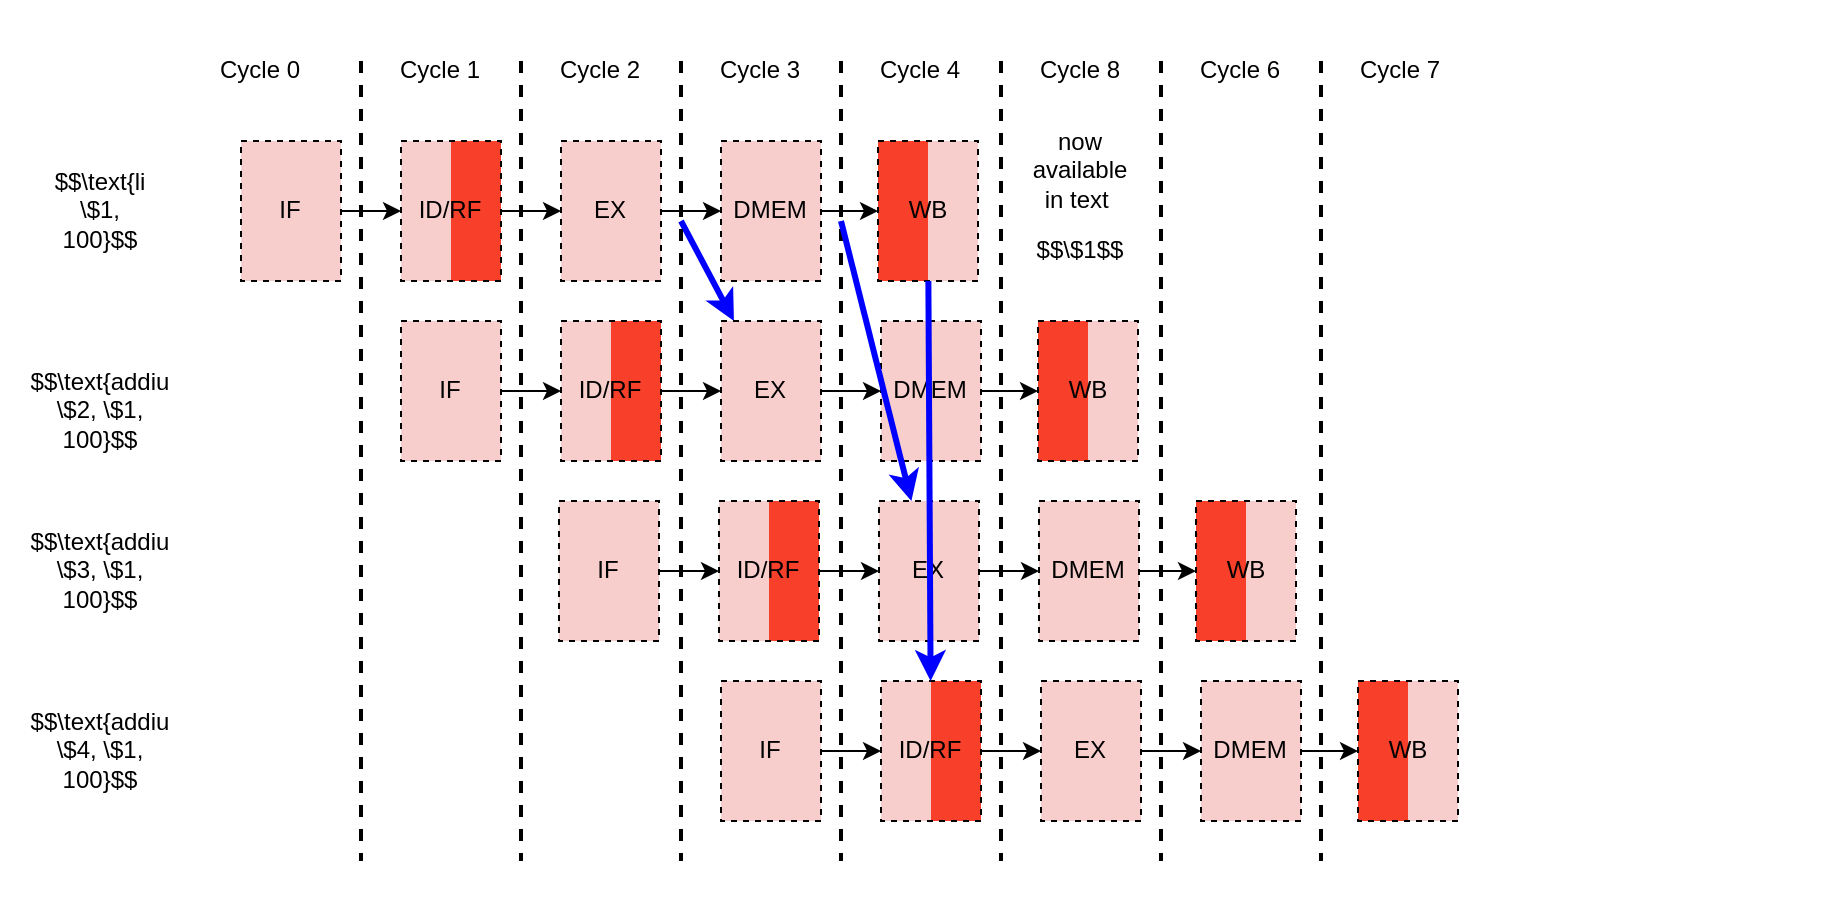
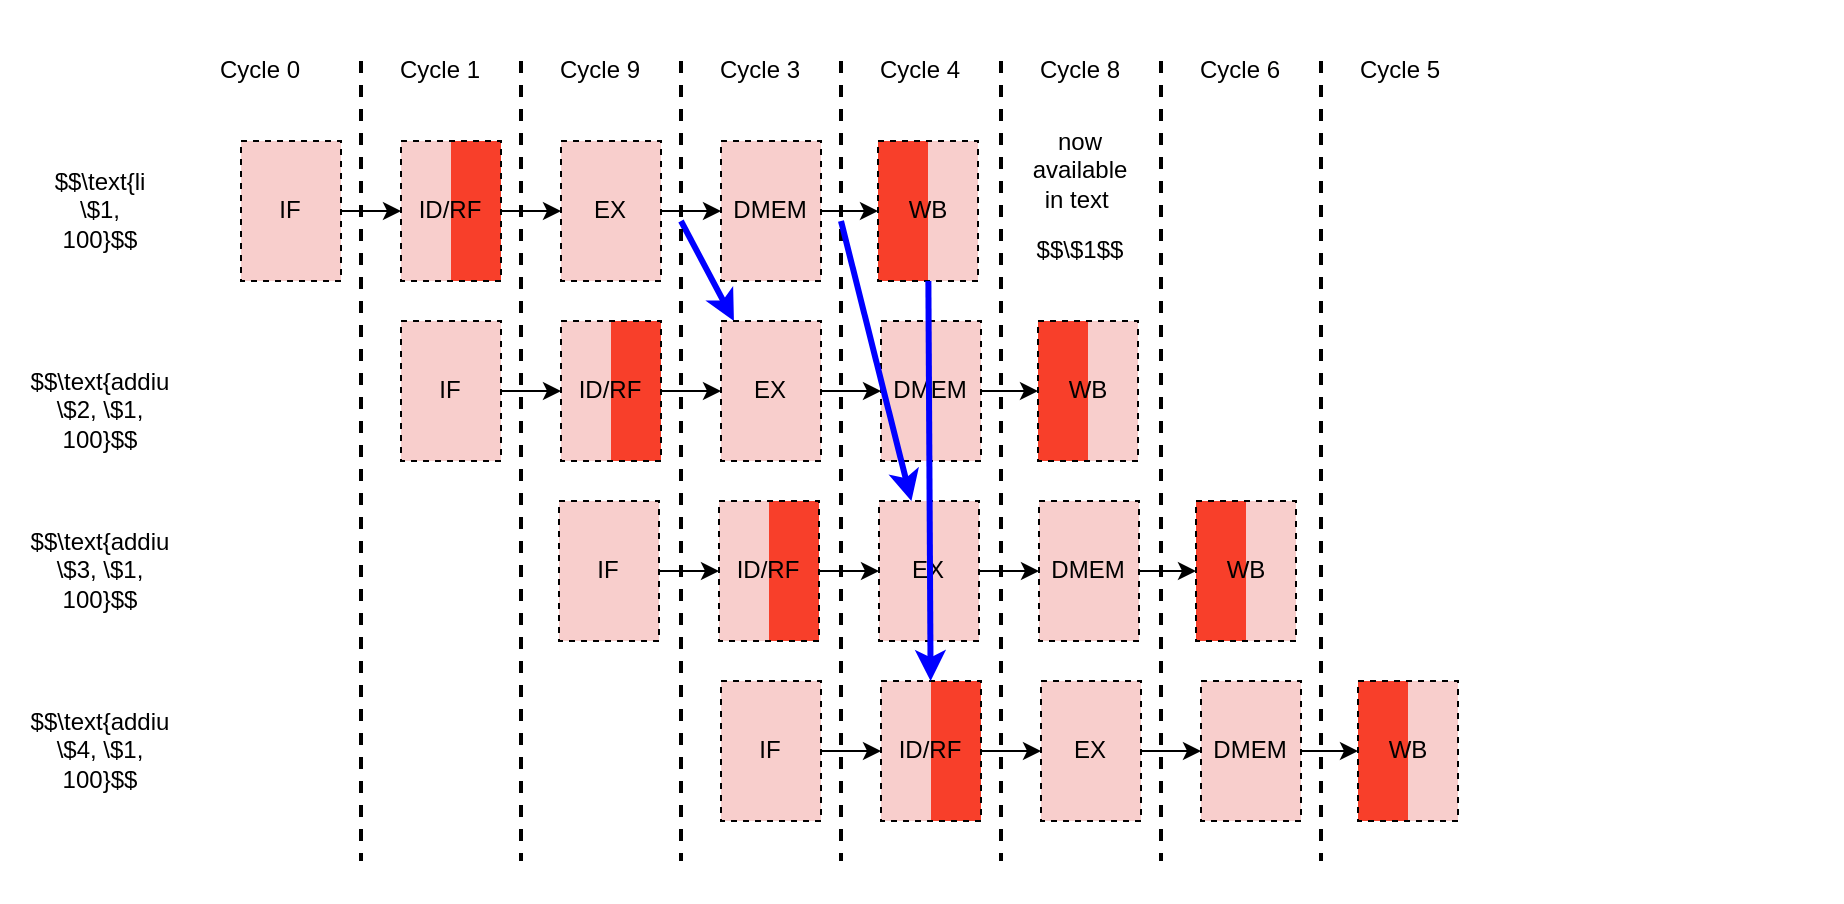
  <mxCell id="0" />
  <mxCell id="1" parent="0" />
  <mxCell id="2" style="edgeStyle=orthogonalEdgeStyle;rounded=0;orthogonalLoop=1;jettySize=auto;html=1;exitX=1;exitY=0.5;exitDx=0;exitDy=0;entryX=0;entryY=0.5;entryDx=0;entryDy=0;" edge="1" parent="1" source="13" target="5"><mxGeometry relative="1" as="geometry"><mxPoint x="350" y="105" as="sourcePoint" /></mxGeometry></mxCell>
  <mxCell id="3" style="edgeStyle=orthogonalEdgeStyle;rounded=0;orthogonalLoop=1;jettySize=auto;html=1;exitX=1;exitY=0.5;exitDx=0;exitDy=0;entryX=0;entryY=0.5;entryDx=0;entryDy=0;" edge="1" parent="1" source="5" target="9"><mxGeometry relative="1" as="geometry" /></mxCell>
  <mxCell id="4" style="rounded=0;orthogonalLoop=1;jettySize=auto;html=1;strokeWidth=3;strokeColor=#0000FF;" edge="1" parent="1" target="20"><mxGeometry relative="1" as="geometry"><mxPoint x="340" y="110" as="sourcePoint" /></mxGeometry></mxCell>
  <mxCell id="5" value="EX" style="rounded=0;whiteSpace=wrap;html=1;dashed=1;fillColor=#f8cecc;strokeColor=#000000;" vertex="1" parent="1"><mxGeometry x="280" y="70" width="50" height="70" as="geometry" /></mxCell>
  <mxCell id="6" style="edgeStyle=orthogonalEdgeStyle;rounded=0;orthogonalLoop=1;jettySize=auto;html=1;exitX=1;exitY=0.5;exitDx=0;exitDy=0;entryX=0;entryY=0.5;entryDx=0;entryDy=0;" edge="1" parent="1" source="7" target="13"><mxGeometry relative="1" as="geometry" /></mxCell>
  <mxCell id="7" value="IF" style="rounded=0;whiteSpace=wrap;html=1;dashed=1;fillColor=#f8cecc;strokeColor=#000000;" vertex="1" parent="1"><mxGeometry x="120" y="70" width="50" height="70" as="geometry" /></mxCell>
  <mxCell id="8" style="edgeStyle=orthogonalEdgeStyle;rounded=0;orthogonalLoop=1;jettySize=auto;html=1;exitX=1;exitY=0.5;exitDx=0;exitDy=0;entryX=0;entryY=0.5;entryDx=0;entryDy=0;" edge="1" parent="1" source="9" target="17"><mxGeometry relative="1" as="geometry" /></mxCell>
  <mxCell id="9" value="DMEM" style="rounded=0;whiteSpace=wrap;html=1;fillColor=#f8cecc;strokeColor=#000000;strokeWidth=1;dashed=1;" vertex="1" parent="1"><mxGeometry x="360" y="70" width="50" height="70" as="geometry" /></mxCell>
  <mxCell id="10" value="" style="group" vertex="1" connectable="0" parent="1"><mxGeometry x="200" y="70" width="50" height="70" as="geometry" /></mxCell>
  <mxCell id="11" value="" style="rounded=0;whiteSpace=wrap;html=1;dashed=1;strokeColor=none;fillColor=#f8cecc;" vertex="1" parent="10"><mxGeometry width="25" height="70" as="geometry" /></mxCell>
  <mxCell id="12" value="" style="rounded=0;whiteSpace=wrap;html=1;dashed=1;strokeColor=none;fillColor=#F83F2A;" vertex="1" parent="10"><mxGeometry x="25" width="25" height="70" as="geometry" /></mxCell>
  <mxCell id="13" value="ID/RF" style="rounded=0;whiteSpace=wrap;html=1;dashed=1;fillColor=none;strokeColor=default;" vertex="1" parent="10"><mxGeometry width="50" height="70" as="geometry" /></mxCell>
  <mxCell id="14" value="" style="group" vertex="1" connectable="0" parent="1"><mxGeometry x="438.5" y="70" width="50" height="70" as="geometry" /></mxCell>
  <mxCell id="15" value="" style="rounded=0;whiteSpace=wrap;html=1;dashed=1;strokeColor=none;fillColor=#f8cecc;" vertex="1" parent="14"><mxGeometry x="25" width="25" height="70" as="geometry" /></mxCell>
  <mxCell id="16" value="" style="rounded=0;whiteSpace=wrap;html=1;dashed=1;strokeColor=none;fillColor=#F83F2A;" vertex="1" parent="14"><mxGeometry width="25" height="70" as="geometry" /></mxCell>
  <mxCell id="17" value="WB" style="rounded=0;whiteSpace=wrap;html=1;dashed=1;fillColor=none;strokeColor=default;" vertex="1" parent="14"><mxGeometry width="50" height="70" as="geometry" /></mxCell>
  <mxCell id="18" style="edgeStyle=orthogonalEdgeStyle;rounded=0;orthogonalLoop=1;jettySize=auto;html=1;exitX=1;exitY=0.5;exitDx=0;exitDy=0;entryX=0;entryY=0.5;entryDx=0;entryDy=0;" edge="1" parent="1" source="28" target="20"><mxGeometry relative="1" as="geometry"><mxPoint x="430" y="195" as="sourcePoint" /></mxGeometry></mxCell>
  <mxCell id="19" style="edgeStyle=orthogonalEdgeStyle;rounded=0;orthogonalLoop=1;jettySize=auto;html=1;exitX=1;exitY=0.5;exitDx=0;exitDy=0;entryX=0;entryY=0.5;entryDx=0;entryDy=0;" edge="1" parent="1" source="20" target="24"><mxGeometry relative="1" as="geometry" /></mxCell>
  <mxCell id="20" value="EX" style="rounded=0;whiteSpace=wrap;html=1;dashed=1;fillColor=#f8cecc;strokeColor=#000000;" vertex="1" parent="1"><mxGeometry x="360" y="160" width="50" height="70" as="geometry" /></mxCell>
  <mxCell id="21" style="edgeStyle=orthogonalEdgeStyle;rounded=0;orthogonalLoop=1;jettySize=auto;html=1;exitX=1;exitY=0.5;exitDx=0;exitDy=0;entryX=0;entryY=0.5;entryDx=0;entryDy=0;" edge="1" parent="1" source="22" target="28"><mxGeometry relative="1" as="geometry" /></mxCell>
  <mxCell id="22" value="IF" style="rounded=0;whiteSpace=wrap;html=1;dashed=1;fillColor=#f8cecc;strokeColor=#000000;" vertex="1" parent="1"><mxGeometry x="200" y="160" width="50" height="70" as="geometry" /></mxCell>
  <mxCell id="23" style="edgeStyle=orthogonalEdgeStyle;rounded=0;orthogonalLoop=1;jettySize=auto;html=1;exitX=1;exitY=0.5;exitDx=0;exitDy=0;entryX=0;entryY=0.5;entryDx=0;entryDy=0;" edge="1" parent="1" source="24" target="32"><mxGeometry relative="1" as="geometry" /></mxCell>
  <mxCell id="24" value="DMEM" style="rounded=0;whiteSpace=wrap;html=1;fillColor=#f8cecc;strokeColor=#000000;strokeWidth=1;dashed=1;" vertex="1" parent="1"><mxGeometry x="440" y="160" width="50" height="70" as="geometry" /></mxCell>
  <mxCell id="25" value="" style="group" vertex="1" connectable="0" parent="1"><mxGeometry x="280" y="160" width="50" height="70" as="geometry" /></mxCell>
  <mxCell id="26" value="" style="rounded=0;whiteSpace=wrap;html=1;dashed=1;strokeColor=none;fillColor=#f8cecc;" vertex="1" parent="25"><mxGeometry width="25" height="70" as="geometry" /></mxCell>
  <mxCell id="27" value="" style="rounded=0;whiteSpace=wrap;html=1;dashed=1;strokeColor=none;fillColor=#F83F2A;" vertex="1" parent="25"><mxGeometry x="25" width="25" height="70" as="geometry" /></mxCell>
  <mxCell id="28" value="ID/RF" style="rounded=0;whiteSpace=wrap;html=1;dashed=1;fillColor=none;strokeColor=default;" vertex="1" parent="25"><mxGeometry width="50" height="70" as="geometry" /></mxCell>
  <mxCell id="29" value="" style="group" vertex="1" connectable="0" parent="1"><mxGeometry x="518.5" y="160" width="50" height="70" as="geometry" /></mxCell>
  <mxCell id="30" value="" style="rounded=0;whiteSpace=wrap;html=1;dashed=1;strokeColor=none;fillColor=#f8cecc;" vertex="1" parent="29"><mxGeometry x="25" width="25" height="70" as="geometry" /></mxCell>
  <mxCell id="31" value="" style="rounded=0;whiteSpace=wrap;html=1;dashed=1;strokeColor=none;fillColor=#F83F2A;" vertex="1" parent="29"><mxGeometry width="25" height="70" as="geometry" /></mxCell>
  <mxCell id="32" value="WB" style="rounded=0;whiteSpace=wrap;html=1;dashed=1;fillColor=none;strokeColor=default;" vertex="1" parent="29"><mxGeometry width="50" height="70" as="geometry" /></mxCell>
  <mxCell id="33" style="edgeStyle=orthogonalEdgeStyle;rounded=0;orthogonalLoop=1;jettySize=auto;html=1;exitX=1;exitY=0.5;exitDx=0;exitDy=0;entryX=0;entryY=0.5;entryDx=0;entryDy=0;" edge="1" parent="1" source="43" target="35"><mxGeometry relative="1" as="geometry"><mxPoint x="509" y="285" as="sourcePoint" /></mxGeometry></mxCell>
  <mxCell id="34" style="edgeStyle=orthogonalEdgeStyle;rounded=0;orthogonalLoop=1;jettySize=auto;html=1;exitX=1;exitY=0.5;exitDx=0;exitDy=0;entryX=0;entryY=0.5;entryDx=0;entryDy=0;" edge="1" parent="1" source="35" target="39"><mxGeometry relative="1" as="geometry" /></mxCell>
  <mxCell id="35" value="EX" style="rounded=0;whiteSpace=wrap;html=1;dashed=1;fillColor=#f8cecc;strokeColor=#000000;" vertex="1" parent="1"><mxGeometry x="439" y="250" width="50" height="70" as="geometry" /></mxCell>
  <mxCell id="36" style="edgeStyle=orthogonalEdgeStyle;rounded=0;orthogonalLoop=1;jettySize=auto;html=1;exitX=1;exitY=0.5;exitDx=0;exitDy=0;entryX=0;entryY=0.5;entryDx=0;entryDy=0;" edge="1" parent="1" source="37" target="43"><mxGeometry relative="1" as="geometry" /></mxCell>
  <mxCell id="37" value="IF" style="rounded=0;whiteSpace=wrap;html=1;dashed=1;fillColor=#f8cecc;strokeColor=#000000;" vertex="1" parent="1"><mxGeometry x="279" y="250" width="50" height="70" as="geometry" /></mxCell>
  <mxCell id="38" style="edgeStyle=orthogonalEdgeStyle;rounded=0;orthogonalLoop=1;jettySize=auto;html=1;exitX=1;exitY=0.5;exitDx=0;exitDy=0;entryX=0;entryY=0.5;entryDx=0;entryDy=0;" edge="1" parent="1" source="39" target="47"><mxGeometry relative="1" as="geometry" /></mxCell>
  <mxCell id="39" value="DMEM" style="rounded=0;whiteSpace=wrap;html=1;fillColor=#f8cecc;strokeColor=#000000;strokeWidth=1;dashed=1;" vertex="1" parent="1"><mxGeometry x="519" y="250" width="50" height="70" as="geometry" /></mxCell>
  <mxCell id="40" value="" style="group" vertex="1" connectable="0" parent="1"><mxGeometry x="359" y="250" width="50" height="70" as="geometry" /></mxCell>
  <mxCell id="41" value="" style="rounded=0;whiteSpace=wrap;html=1;dashed=1;strokeColor=none;fillColor=#f8cecc;" vertex="1" parent="40"><mxGeometry width="25" height="70" as="geometry" /></mxCell>
  <mxCell id="42" value="" style="rounded=0;whiteSpace=wrap;html=1;dashed=1;strokeColor=none;fillColor=#F83F2A;" vertex="1" parent="40"><mxGeometry x="25" width="25" height="70" as="geometry" /></mxCell>
  <mxCell id="43" value="ID/RF" style="rounded=0;whiteSpace=wrap;html=1;dashed=1;fillColor=none;strokeColor=default;" vertex="1" parent="40"><mxGeometry width="50" height="70" as="geometry" /></mxCell>
  <mxCell id="44" value="" style="group" vertex="1" connectable="0" parent="1"><mxGeometry x="597.5" y="250" width="50" height="70" as="geometry" /></mxCell>
  <mxCell id="45" value="" style="rounded=0;whiteSpace=wrap;html=1;dashed=1;strokeColor=none;fillColor=#f8cecc;" vertex="1" parent="44"><mxGeometry x="25" width="25" height="70" as="geometry" /></mxCell>
  <mxCell id="46" value="" style="rounded=0;whiteSpace=wrap;html=1;dashed=1;strokeColor=none;fillColor=#F83F2A;" vertex="1" parent="44"><mxGeometry width="25" height="70" as="geometry" /></mxCell>
  <mxCell id="47" value="WB" style="rounded=0;whiteSpace=wrap;html=1;dashed=1;fillColor=none;strokeColor=default;" vertex="1" parent="44"><mxGeometry width="50" height="70" as="geometry" /></mxCell>
  <mxCell id="48" value="Cycle 1" style="text;html=1;strokeColor=none;fillColor=none;align=center;verticalAlign=middle;whiteSpace=wrap;rounded=0;strokeWidth=4;" vertex="1" parent="1"><mxGeometry x="180" y="20" width="80" height="30" as="geometry" /></mxCell>
  <mxCell id="49" value="Cycle 0" style="text;html=1;strokeColor=none;fillColor=none;align=center;verticalAlign=middle;whiteSpace=wrap;rounded=0;strokeWidth=4;" vertex="1" parent="1"><mxGeometry x="90" y="20" width="80" height="30" as="geometry" /></mxCell>
- <mxCell id="50" value="Cycle 2" style="text;html=1;strokeColor=none;fillColor=none;align=center;verticalAlign=middle;whiteSpace=wrap;rounded=0;strokeWidth=4;" vertex="1" parent="1"><mxGeometry x="260" y="20" width="80" height="30" as="geometry" /></mxCell>
+ <mxCell id="50" value="Cycle 9" style="text;html=1;strokeColor=none;fillColor=none;align=center;verticalAlign=middle;whiteSpace=wrap;rounded=0;strokeWidth=4;" vertex="1" parent="1"><mxGeometry x="260" y="20" width="80" height="30" as="geometry" /></mxCell>
  <mxCell id="51" value="Cycle 3" style="text;html=1;strokeColor=none;fillColor=none;align=center;verticalAlign=middle;whiteSpace=wrap;rounded=0;strokeWidth=4;" vertex="1" parent="1"><mxGeometry x="340" y="20" width="80" height="30" as="geometry" /></mxCell>
  <mxCell id="52" value="Cycle 4" style="text;html=1;strokeColor=none;fillColor=none;align=center;verticalAlign=middle;whiteSpace=wrap;rounded=0;strokeWidth=4;" vertex="1" parent="1"><mxGeometry x="420" y="20" width="80" height="30" as="geometry" /></mxCell>
  <mxCell id="53" value="Cycle 8" style="text;html=1;strokeColor=none;fillColor=none;align=center;verticalAlign=middle;whiteSpace=wrap;rounded=0;strokeWidth=4;" vertex="1" parent="1"><mxGeometry x="500" y="20" width="80" height="30" as="geometry" /></mxCell>
  <mxCell id="54" value="Cycle 6" style="text;html=1;strokeColor=none;fillColor=none;align=center;verticalAlign=middle;whiteSpace=wrap;rounded=0;strokeWidth=4;" vertex="1" parent="1"><mxGeometry x="580" y="20" width="80" height="30" as="geometry" /></mxCell>
- <mxCell id="55" value="Cycle 7" style="text;html=1;strokeColor=none;fillColor=none;align=center;verticalAlign=middle;whiteSpace=wrap;rounded=0;strokeWidth=4;" vertex="1" parent="1"><mxGeometry x="660" y="20" width="80" height="30" as="geometry" /></mxCell>
+ <mxCell id="55" value="Cycle 5" style="text;html=1;strokeColor=none;fillColor=none;align=center;verticalAlign=middle;whiteSpace=wrap;rounded=0;strokeWidth=4;" vertex="1" parent="1"><mxGeometry x="660" y="20" width="80" height="30" as="geometry" /></mxCell>
  <mxCell id="56" value="$$\text{li \$1, 100}$$" style="text;html=1;strokeColor=none;fillColor=none;align=center;verticalAlign=middle;whiteSpace=wrap;rounded=0;" vertex="1" parent="1"><mxGeometry x="20" y="90" width="60" height="30" as="geometry" /></mxCell>
  <mxCell id="57" value="$$\text{addiu \$2, \$1, 100}$$" style="text;html=1;strokeColor=none;fillColor=none;align=center;verticalAlign=middle;whiteSpace=wrap;rounded=0;" vertex="1" parent="1"><mxGeometry x="20" y="190" width="60" height="30" as="geometry" /></mxCell>
  <mxCell id="58" value="$$\text{addiu \$3, \$1, 100}$$" style="text;html=1;strokeColor=none;fillColor=none;align=center;verticalAlign=middle;whiteSpace=wrap;rounded=0;" vertex="1" parent="1"><mxGeometry x="20" y="270" width="60" height="30" as="geometry" /></mxCell>
  <mxCell id="59" value="$$\text{addiu \$4, \$1, 100}$$" style="text;html=1;strokeColor=none;fillColor=none;align=center;verticalAlign=middle;whiteSpace=wrap;rounded=0;" vertex="1" parent="1"><mxGeometry x="20" y="360" width="60" height="30" as="geometry" /></mxCell>
  <mxCell id="60" style="edgeStyle=orthogonalEdgeStyle;rounded=0;orthogonalLoop=1;jettySize=auto;html=1;exitX=1;exitY=0.5;exitDx=0;exitDy=0;entryX=0;entryY=0.5;entryDx=0;entryDy=0;" edge="1" parent="1" source="70" target="62"><mxGeometry relative="1" as="geometry"><mxPoint x="590" y="375" as="sourcePoint" /></mxGeometry></mxCell>
  <mxCell id="61" style="edgeStyle=orthogonalEdgeStyle;rounded=0;orthogonalLoop=1;jettySize=auto;html=1;exitX=1;exitY=0.5;exitDx=0;exitDy=0;entryX=0;entryY=0.5;entryDx=0;entryDy=0;" edge="1" parent="1" source="62" target="66"><mxGeometry relative="1" as="geometry" /></mxCell>
  <mxCell id="62" value="EX" style="rounded=0;whiteSpace=wrap;html=1;dashed=1;fillColor=#f8cecc;strokeColor=#000000;" vertex="1" parent="1"><mxGeometry x="520" y="340" width="50" height="70" as="geometry" /></mxCell>
  <mxCell id="63" style="edgeStyle=orthogonalEdgeStyle;rounded=0;orthogonalLoop=1;jettySize=auto;html=1;exitX=1;exitY=0.5;exitDx=0;exitDy=0;entryX=0;entryY=0.5;entryDx=0;entryDy=0;" edge="1" parent="1" source="64" target="70"><mxGeometry relative="1" as="geometry" /></mxCell>
  <mxCell id="64" value="IF" style="rounded=0;whiteSpace=wrap;html=1;dashed=1;fillColor=#f8cecc;strokeColor=#000000;" vertex="1" parent="1"><mxGeometry x="360" y="340" width="50" height="70" as="geometry" /></mxCell>
  <mxCell id="65" style="edgeStyle=orthogonalEdgeStyle;rounded=0;orthogonalLoop=1;jettySize=auto;html=1;exitX=1;exitY=0.5;exitDx=0;exitDy=0;entryX=0;entryY=0.5;entryDx=0;entryDy=0;" edge="1" parent="1" source="66" target="74"><mxGeometry relative="1" as="geometry" /></mxCell>
  <mxCell id="66" value="DMEM" style="rounded=0;whiteSpace=wrap;html=1;fillColor=#f8cecc;strokeColor=#000000;strokeWidth=1;dashed=1;" vertex="1" parent="1"><mxGeometry x="600" y="340" width="50" height="70" as="geometry" /></mxCell>
  <mxCell id="67" value="" style="group" vertex="1" connectable="0" parent="1"><mxGeometry x="440" y="340" width="50" height="70" as="geometry" /></mxCell>
  <mxCell id="68" value="" style="rounded=0;whiteSpace=wrap;html=1;dashed=1;strokeColor=none;fillColor=#f8cecc;" vertex="1" parent="67"><mxGeometry width="25" height="70" as="geometry" /></mxCell>
  <mxCell id="69" value="" style="rounded=0;whiteSpace=wrap;html=1;dashed=1;strokeColor=none;fillColor=#F83F2A;" vertex="1" parent="67"><mxGeometry x="25" width="25" height="70" as="geometry" /></mxCell>
  <mxCell id="70" value="ID/RF" style="rounded=0;whiteSpace=wrap;html=1;dashed=1;fillColor=none;strokeColor=default;" vertex="1" parent="67"><mxGeometry width="50" height="70" as="geometry" /></mxCell>
  <mxCell id="71" value="" style="group" vertex="1" connectable="0" parent="1"><mxGeometry x="678.5" y="340" width="50" height="70" as="geometry" /></mxCell>
  <mxCell id="72" value="" style="rounded=0;whiteSpace=wrap;html=1;dashed=1;strokeColor=none;fillColor=#f8cecc;" vertex="1" parent="71"><mxGeometry x="25" width="25" height="70" as="geometry" /></mxCell>
  <mxCell id="73" value="" style="rounded=0;whiteSpace=wrap;html=1;dashed=1;strokeColor=none;fillColor=#F83F2A;" vertex="1" parent="71"><mxGeometry width="25" height="70" as="geometry" /></mxCell>
  <mxCell id="74" value="WB" style="rounded=0;whiteSpace=wrap;html=1;dashed=1;fillColor=none;strokeColor=default;" vertex="1" parent="71"><mxGeometry width="50" height="70" as="geometry" /></mxCell>
  <mxCell id="75" style="edgeStyle=none;rounded=0;orthogonalLoop=1;jettySize=auto;html=1;strokeColor=#0000FF;strokeWidth=3;" edge="1" parent="1" source="17" target="70"><mxGeometry relative="1" as="geometry" /></mxCell>
  <mxCell id="76" value="" style="group" vertex="1" connectable="0" parent="1"><mxGeometry x="180" y="30" width="720" height="400" as="geometry" /></mxCell>
  <mxCell id="77" value="" style="endArrow=none;dashed=1;html=1;strokeWidth=2;rounded=0;" edge="1" parent="76"><mxGeometry width="50" height="50" relative="1" as="geometry"><mxPoint as="sourcePoint" /><mxPoint y="400" as="targetPoint" /></mxGeometry></mxCell>
  <mxCell id="78" value="" style="endArrow=none;dashed=1;html=1;strokeWidth=2;rounded=0;" edge="1" parent="76"><mxGeometry width="50" height="50" relative="1" as="geometry"><mxPoint x="80" as="sourcePoint" /><mxPoint x="80" y="400" as="targetPoint" /></mxGeometry></mxCell>
  <mxCell id="79" value="" style="endArrow=none;dashed=1;html=1;strokeWidth=2;rounded=0;" edge="1" parent="76"><mxGeometry width="50" height="50" relative="1" as="geometry"><mxPoint x="160" as="sourcePoint" /><mxPoint x="160" y="400" as="targetPoint" /></mxGeometry></mxCell>
  <mxCell id="80" value="" style="endArrow=none;dashed=1;html=1;strokeWidth=2;rounded=0;" edge="1" parent="76"><mxGeometry width="50" height="50" relative="1" as="geometry"><mxPoint x="240" as="sourcePoint" /><mxPoint x="240" y="400" as="targetPoint" /></mxGeometry></mxCell>
  <mxCell id="81" value="" style="endArrow=none;dashed=1;html=1;strokeWidth=2;rounded=0;" edge="1" parent="76"><mxGeometry width="50" height="50" relative="1" as="geometry"><mxPoint x="320" as="sourcePoint" /><mxPoint x="320" y="400" as="targetPoint" /></mxGeometry></mxCell>
  <mxCell id="82" value="" style="endArrow=none;dashed=1;html=1;strokeWidth=2;rounded=0;" edge="1" parent="76"><mxGeometry width="50" height="50" relative="1" as="geometry"><mxPoint x="400" as="sourcePoint" /><mxPoint x="400" y="400" as="targetPoint" /></mxGeometry></mxCell>
  <mxCell id="83" value="" style="endArrow=none;dashed=1;html=1;strokeWidth=2;rounded=0;" edge="1" parent="76"><mxGeometry width="50" height="50" relative="1" as="geometry"><mxPoint x="480" as="sourcePoint" /><mxPoint x="480" y="400" as="targetPoint" /></mxGeometry></mxCell>
  <mxCell id="84" value="now available in text&amp;nbsp;" style="text;html=1;strokeColor=none;fillColor=none;align=center;verticalAlign=middle;whiteSpace=wrap;rounded=0;dashed=1;strokeWidth=1;" vertex="1" parent="76"><mxGeometry x="330" y="40" width="60" height="30" as="geometry" /></mxCell>
  <mxCell id="85" value="$$\$1$$" style="text;html=1;strokeColor=none;fillColor=none;align=center;verticalAlign=middle;whiteSpace=wrap;rounded=0;dashed=1;strokeWidth=1;" vertex="1" parent="76"><mxGeometry x="330" y="80" width="60" height="30" as="geometry" /></mxCell>
  <mxCell id="86" style="edgeStyle=none;rounded=0;orthogonalLoop=1;jettySize=auto;html=1;strokeColor=#0000FF;strokeWidth=3;" edge="1" parent="1" target="35"><mxGeometry relative="1" as="geometry"><mxPoint x="420" y="110" as="sourcePoint" /></mxGeometry></mxCell>
